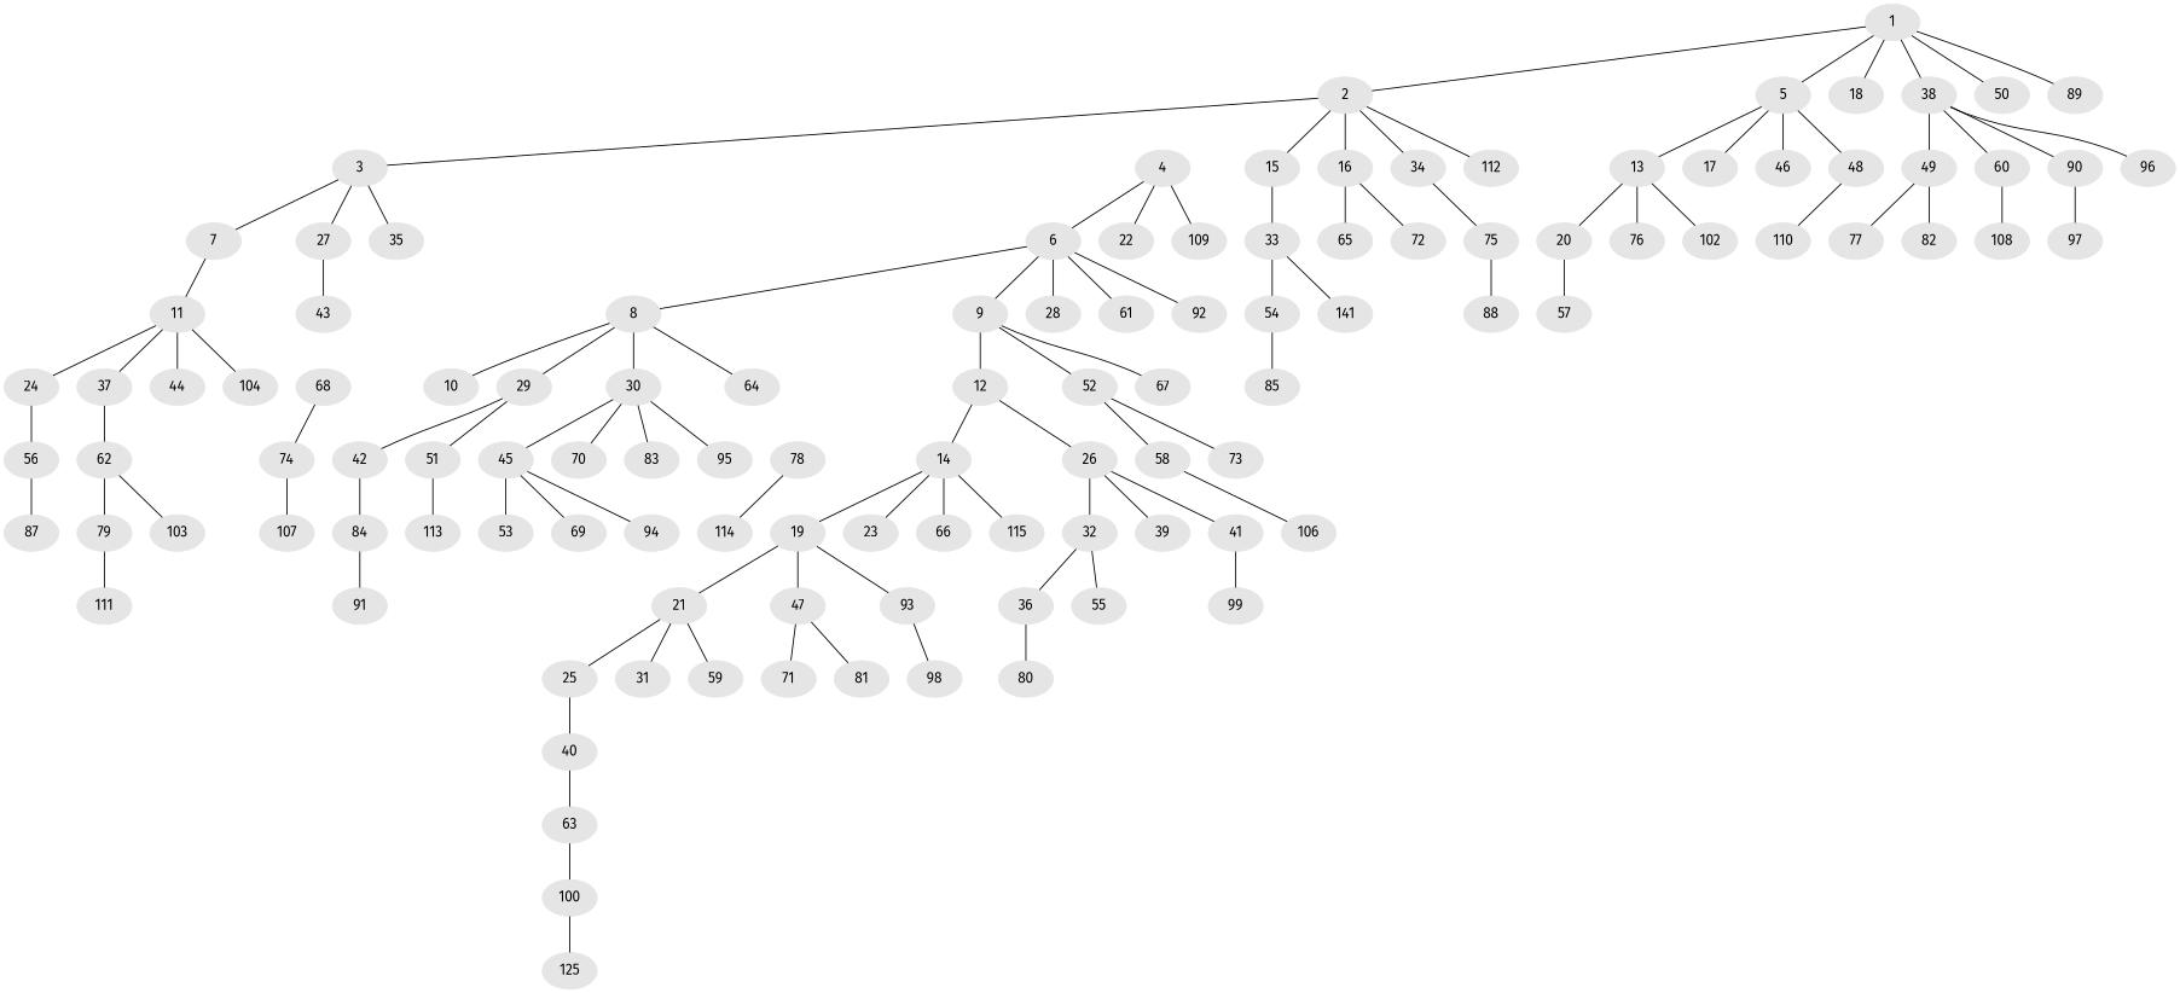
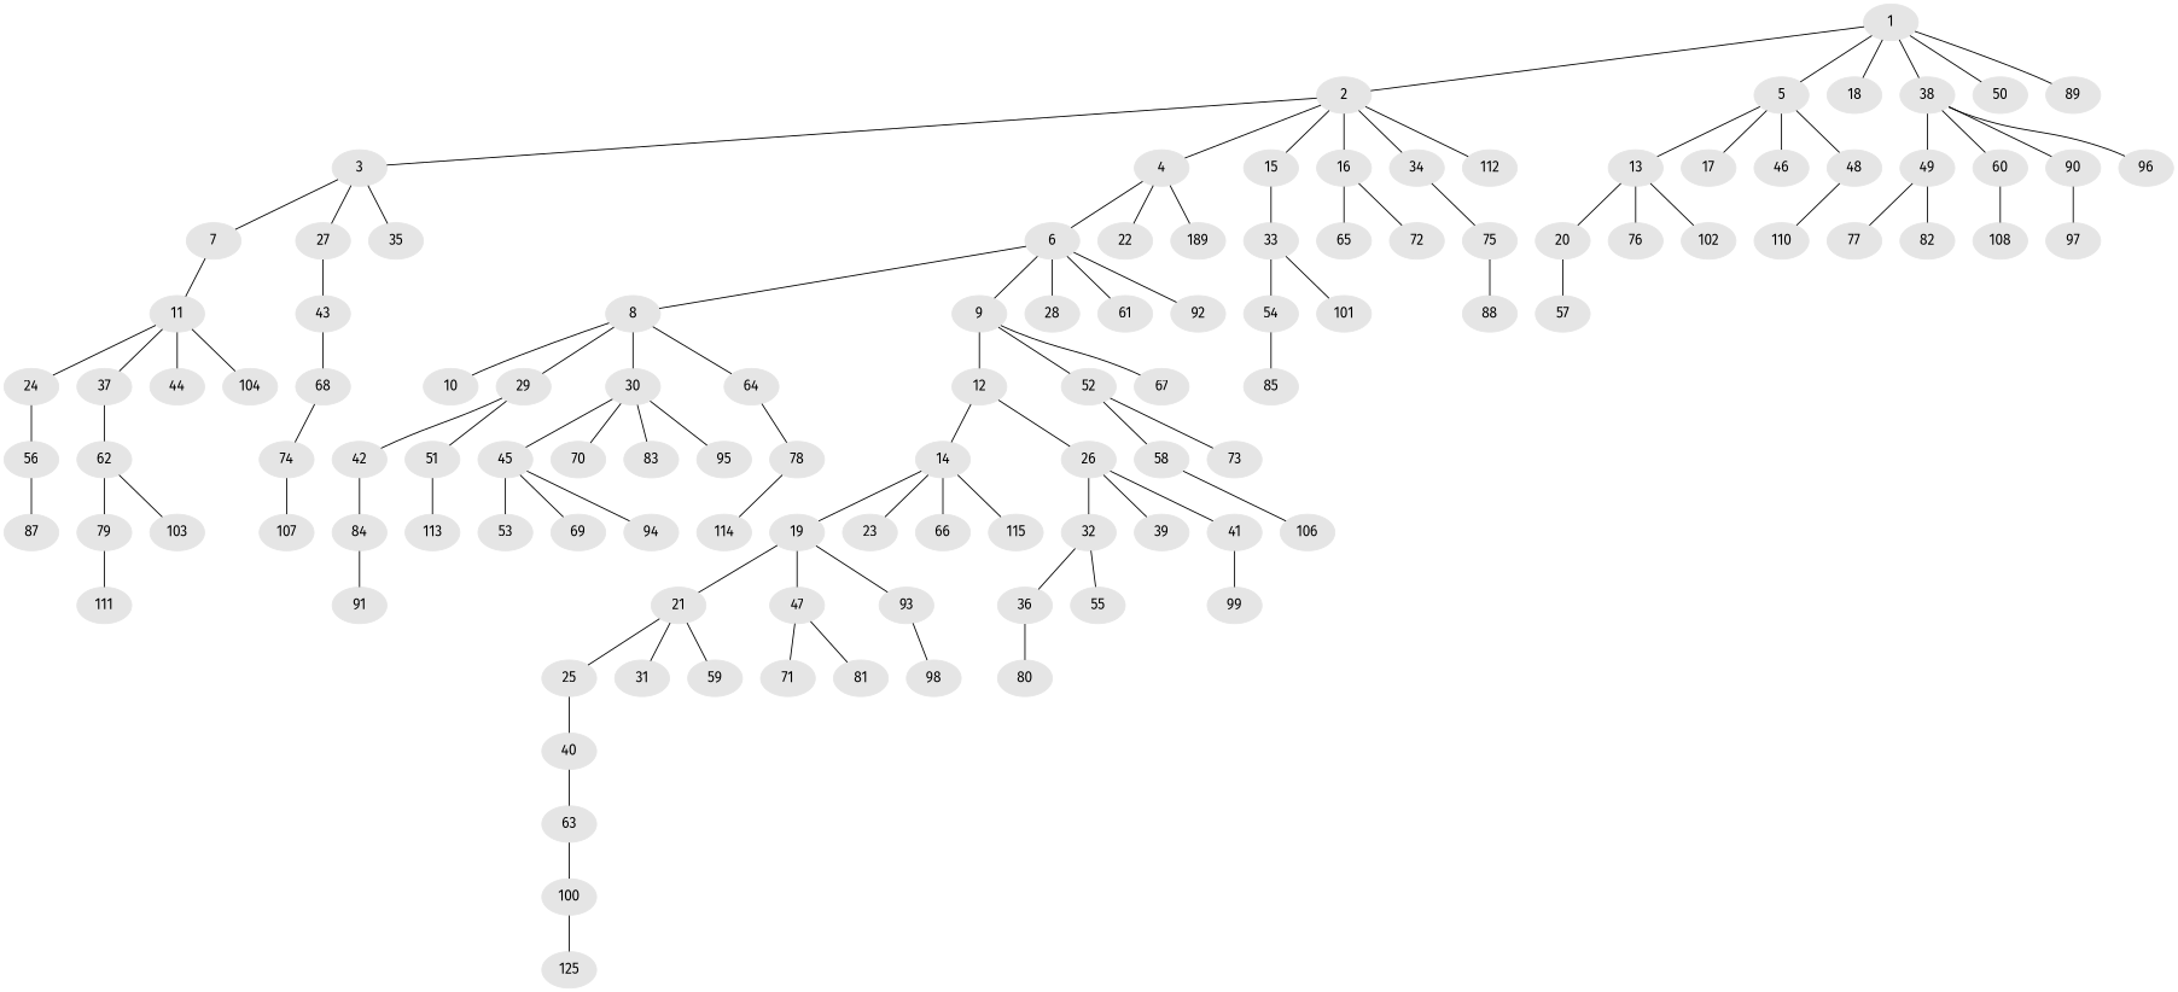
  graph {
    fontname="Fira Sans"
    node [color=gray90 fontname="Fira Sans" style=filled]
    edge [fontname="Fira Sans"]
    1
    2
    5
    18
    38
    50
    89
    3
    4
    15
    16
    34
    112
    13
    17
    46
    48
    49
    60
    90
    96
    7
    27
    35
    6
    22
-   109
+   109 [label=189]
    33
    65
    72
    75
    11
    43
    8
    9
    28
    61
    92
    20
    76
    102
    110
    10
    29
    30
    64
    12
    52
    67
    24
    37
    44
    104
    42
    51
    45
    70
    83
    95
    78
    14
    26
    58
    73
    56
    62
    19
    23
    66
    115
    32
    39
    41
    57
    21
    47
    93
    54
-   101 [label=141]
+   101
    25
    31
    59
    71
    81
    98
    40
    87
    63
    36
    55
    99
    68
    84
    113
    53
    69
    94
    80
    85
    88
    79
    103
    77
    82
    108
    97
    100
    91
    74
    106
    111
    n112 [label=125]
    114
    107
    1 -- 2
    1 -- 5
    1 -- 18
    1 -- 38
    1 -- 50
    1 -- 89
    2 -- 3
+   2 -- 4
    2 -- 15
    2 -- 16
    2 -- 34
    2 -- 112
    5 -- 13
    5 -- 17
    5 -- 46
    5 -- 48
    38 -- 49
    38 -- 60
    38 -- 90
    38 -- 96
    3 -- 7
    3 -- 27
    3 -- 35
    4 -- 6
    4 -- 22
    4 -- 109
    15 -- 33
    16 -- 65
    16 -- 72
    34 -- 75
    13 -- 20
    13 -- 76
    13 -- 102
    48 -- 110
    49 -- 77
    49 -- 82
    60 -- 108
    90 -- 97
    7 -- 11
    27 -- 43
    6 -- 8
    6 -- 9
    6 -- 28
    6 -- 61
    6 -- 92
    33 -- 54
    33 -- 101
    75 -- 88
    11 -- 24
    11 -- 37
    11 -- 44
    11 -- 104
+   43 -- 68
    8 -- 10
    8 -- 29
    8 -- 30
    8 -- 64
    9 -- 12
    9 -- 52
    9 -- 67
    20 -- 57
    29 -- 42
    29 -- 51
    30 -- 45
    30 -- 70
    30 -- 83
    30 -- 95
+   64 -- 78
    12 -- 14
    12 -- 26
    52 -- 58
    52 -- 73
    24 -- 56
    37 -- 62
    42 -- 84
    51 -- 113
    45 -- 53
    45 -- 69
    45 -- 94
    78 -- 114
    14 -- 19
    14 -- 23
    14 -- 66
    14 -- 115
    26 -- 32
    26 -- 39
    26 -- 41
    58 -- 106
    56 -- 87
    62 -- 79
    62 -- 103
    19 -- 21
    19 -- 47
    19 -- 93
    32 -- 36
    32 -- 55
    41 -- 99
    21 -- 25
    21 -- 31
    21 -- 59
    47 -- 71
    47 -- 81
    93 -- 98
    54 -- 85
    25 -- 40
    40 -- 63
    63 -- 100
    36 -- 80
    68 -- 74
    84 -- 91
    79 -- 111
    100 -- n112
    74 -- 107
  }
